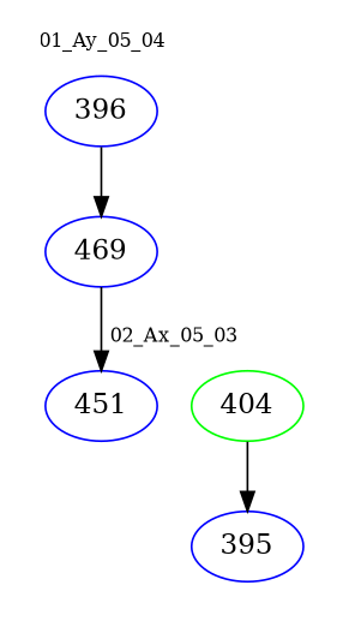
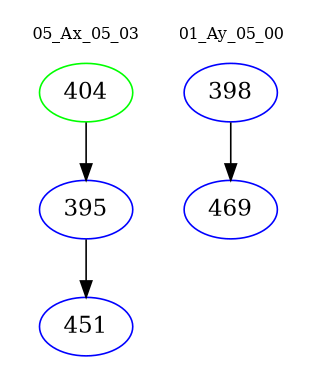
  digraph {
    node [color=blue]
    edge [color=black]
    n1 [color=green label=404]
    n2 [label=395]
    n3 [label=451]
-   n4 [label=396]
+   n4 [label=398]
    n5 [label=469]
    subgraph cluster_1 {
      color=white
      fontsize=10
-     label="02_Ax_05_03"
+     label="05_Ax_05_03"
      n1
      n2
      n3
    }
    subgraph cluster_2 {
      color=white
      fontsize=10
-     label="01_Ay_05_04"
+     label="01_Ay_05_00"
      n4
      n5
    }
    n1 -> n2
-   n5 -> n3
+   n2 -> n3
    n4 -> n5
  }
